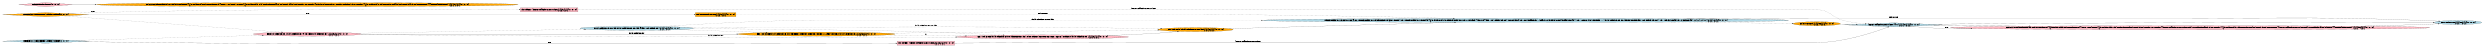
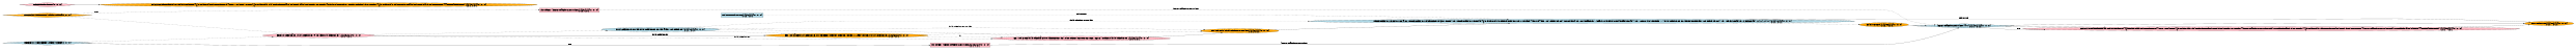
  digraph {
    fontname="DejaVu Sans"
    rankdir=LR
    node [fillcolor=lightblue fontname="DejaVu Sans" shape=ellipse style=filled]
    edge [fontname="DejaVu Sans" style=dashed]
    n1 [fillcolor=orange label="taskRunner.start()@@@13@@@['1', '1', '0']"]
    n2 [label="listenerNotificationsAccumulator != null@@@14@@@['1', '1', '0']" shape=diamond]
    n3 [fillcolor=lightpink label="taskRunner.registerListener(new TaskRunnerListener(){@Override public String getListenerId(){return \"test-listener\"}@Override public void locationChanged(String taskId,TaskLocation newLocation){listenerNotificationsAccumulator.add(ImmutableList.of(taskId,newLocation))}@Override public void statusChanged(String taskId,TaskStatus status){listenerNotificationsAccumulator.add(ImmutableList.of(taskId,status))}},Execs.directExecutor())@@@15@@@['1', '1', '0']"]
-   n4 [label="return taskRunner@@@28@@@['1', '1', '0']"]
+   n4 [fillcolor=orange label="return taskRunner@@@28@@@['1', '1', '0']"]
    n5 [fillcolor=lightpink label="TestDruidNodeDiscovery druidNodeDiscovery = new TestDruidNodeDiscovery()@@@3@@@['1', '1', '0']"]
    n6 [label="DruidNodeDiscoveryProvider druidNodeDiscoveryProvider = EasyMock.createMock()@@@4@@@['1', '1', '0']"]
    n7 [fillcolor=orange label="EasyMock.expect(druidNodeDiscoveryProvider.getForNodeType(NodeType.MIDDLE_MANAGER)).andReturn(druidNodeDiscovery)@@@5@@@['1', '0', '0']"]
    n8 [fillcolor=lightpink label="EasyMock.expect(druidNodeDiscoveryProvider.getForService(WorkerNodeService.DISCOVERY_SERVICE_KEY)).andReturn(druidNodeDiscovery)@@@5@@@['0', '1', '0']"]
    n9 [fillcolor=orange label="EasyMock.replay(druidNodeDiscoveryProvider)@@@6@@@['1', '1', '0']"]
    n10 [label="HttpRemoteTaskRunner taskRunner = new HttpRemoteTaskRunner(TestHelper.makeJsonMapper(),new HttpRemoteTaskRunnerConfig(){@Override public int getPendingTasksRunnerNumThreads(){return 3}},EasyMock.createNiceMock(),DSuppliers.of(new AtomicReference<>(DefaultWorkerBehaviorConfig.defaultConfig())),new NoopProvisioningStrategy<>(),druidNodeDiscoveryProvider,taskStorage,EasyMock.createNiceMock(),new IndexerZkConfig(new ZkPathsConfig(),null,null,null,null))@@@7@@@['1', '1', '0']"]
    n11 [fillcolor=lightpink label="List<Object> listenerNotificationsAccumulator@@@2@@@['1', '0', '0']" shape=box]
    n12 [fillcolor=orange label="createTaskRunnerForTestTaskAddedOrUpdated['1', '0', '0']" shape=diamond]
-   n13 [fillcolor=orange label="TaskStorage taskStorage@@@2@@@['1', '1', '0']" shape=box]
+   n13 [label="TaskStorage taskStorage@@@2@@@['1', '1', '0']" shape=box]
    n14 [fillcolor=lightpink label="registerLocationListener['0', '0', '1']" shape=diamond]
    n15 [fillcolor=orange label="taskRunner.registerListener(new TaskRunnerListener(){@Override public String getListenerId(){return \"WorkerTaskManager\"}@Override public void locationChanged(final String taskId,final TaskLocation newLocation){submitNoticeToExec(new LocationNotice(taskId,newLocation))}@Override public void statusChanged(final String taskId,final TaskStatus status){}},Execs.directExecutor())@@@3@@@['0', '0', '1']"]
    n16 [fillcolor=lightpink label="List<Object> listenerNotificationsAccumulator@@@2@@@['0', '1', '0']" shape=box]
    n17 [label="createTaskRunnerForTestTaskAddedOrUpdated['0', '1', '0']" shape=diamond]
    n1 -> n2 [style=solid]
    n2 -> n3 [label=true style=solid]
    n2 -> n3 [style=solid]
    n2 -> n4 [style=solid]
    n3 -> n4 [style=solid]
    n5 -> n6
    n5 -> n7 [label=druidNodeDiscovery style=solid]
    n5 -> n8 [label=druidNodeDiscovery]
    n6 -> n7
    n6 -> n8
    n6 -> n9 [label=druidNodeDiscoveryProvider]
    n6 -> n10 [label=druidNodeDiscoveryProvider]
    n7 -> n8 [label=0]
    n7 -> n9
    n8 -> n9 [style=solid]
    n9 -> n10 [style=solid]
    n10 -> n1
    n10 -> n4 [label=taskRunner style=solid]
    n11 -> n2 [label=listenerNotificationsAccumulator]
    n12 -> n5
    n12 -> n11 [label=true]
-   n12 -> n13 [label=true style=solid]
    n13 -> n10 [label=taskStorage]
    n14 -> n15 [style=solid]
    n16 -> n2 [label=listenerNotificationsAccumulator style=solid]
    n17 -> n5
    n17 -> n16 [label=true style=solid]
  }
